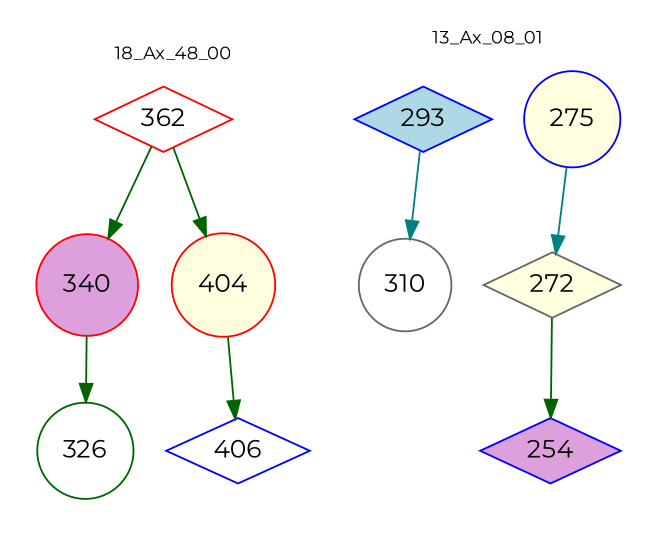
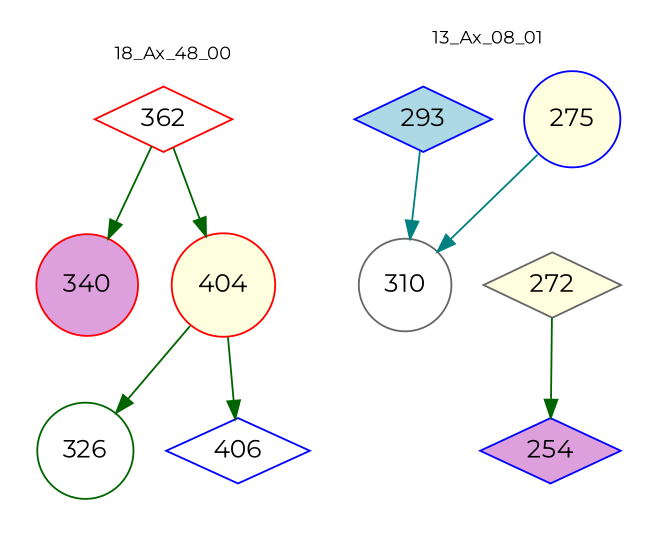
  digraph {
    fontname=Montserrat
    node [color=blue fillcolor=white fontname=Montserrat shape=diamond style=filled]
    edge [color=darkgreen fontname=Montserrat]
    n1 [color=red label=362]
    n2 [color=red fillcolor=plum label=340 shape=circle]
    n3 [color=red fillcolor=lightyellow label=404 shape=circle]
    n4 [color=darkgreen label=326 shape=circle]
    n5 [label=406]
    n6 [fillcolor=lightyellow label=275 shape=circle]
    n7 [color=gray40 fillcolor=lightyellow label=272]
    n8 [fillcolor=lightblue label=293]
    n9 [fillcolor=plum label=254]
    n10 [color=gray40 label=310 shape=circle]
    subgraph cluster_1 {
      color=white
      fontsize=10
      label="18_Ax_48_00"
      n1
      n2
      n3
      n4
      n5
    }
    subgraph cluster_2 {
      color=white
      fontsize=10
      label="13_Ax_08_01"
      n6
      n7
      n8
      n9
      n10
    }
    n1 -> n2
    n1 -> n3
-   n2 -> n4
+   n3 -> n4
    n3 -> n5
-   n6 -> n7 [color=teal]
+   n6 -> n10 [color=teal]
    n7 -> n9
    n8 -> n10 [color=teal]
  }
